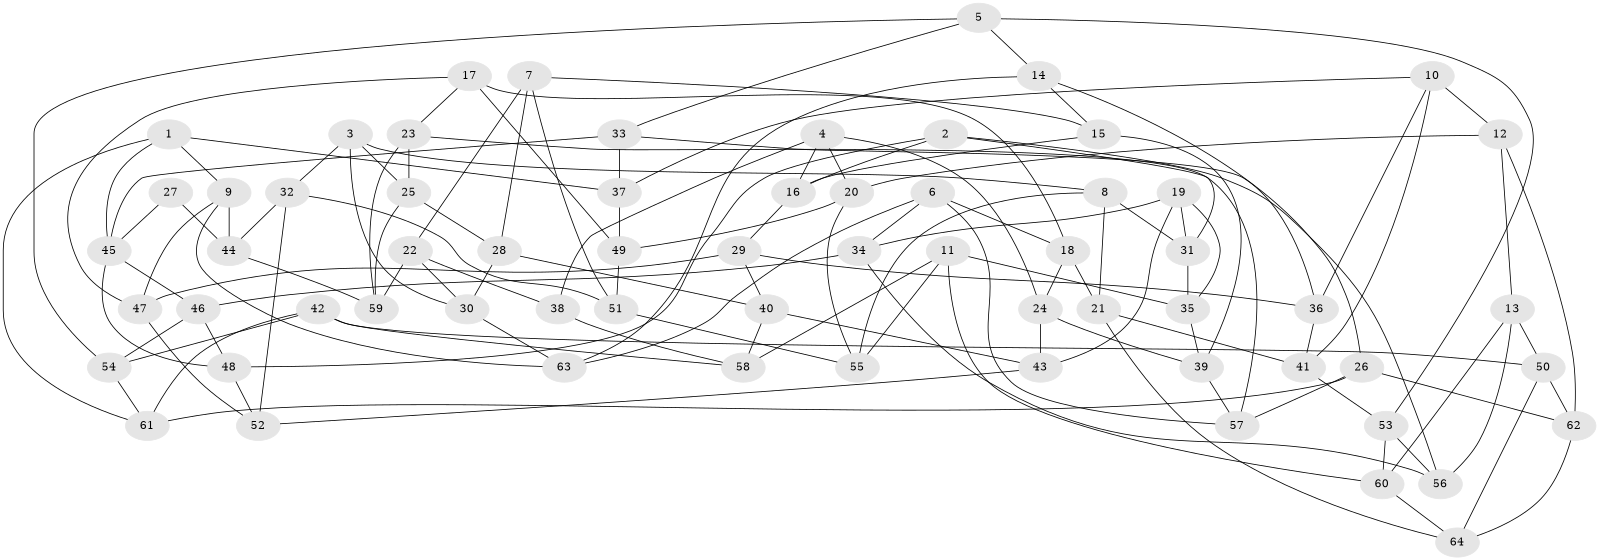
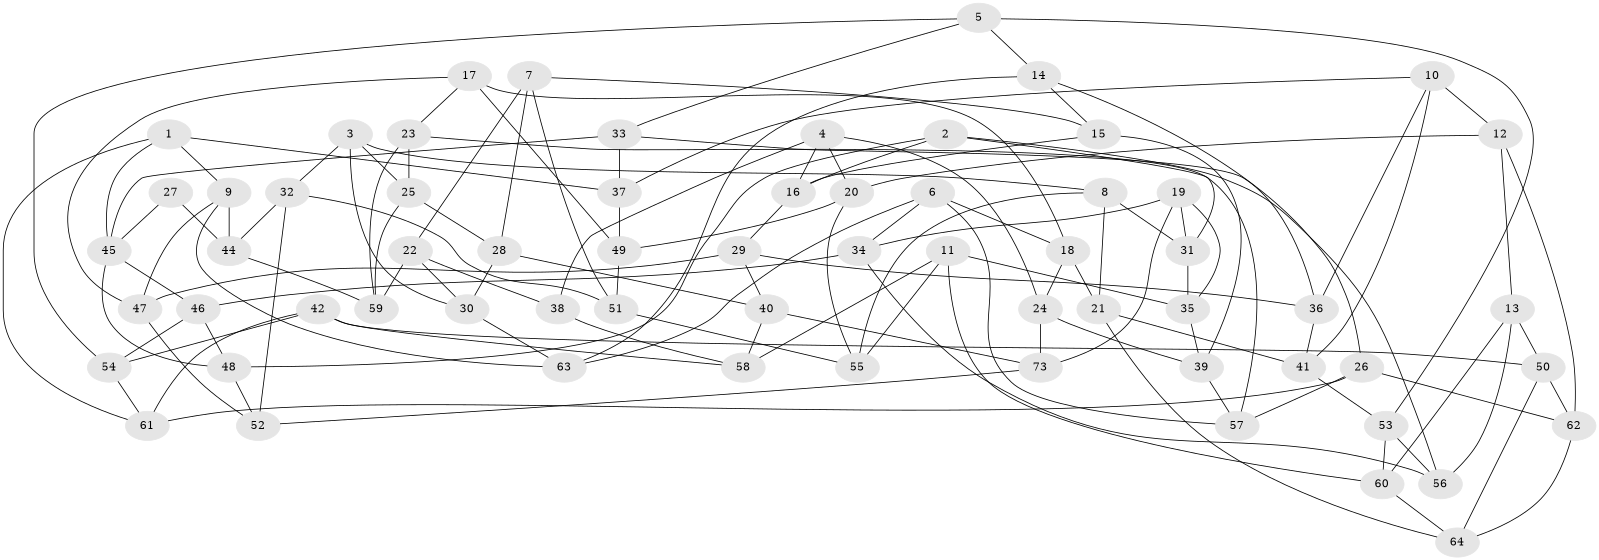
  graph {
    node [color=gray90 style=filled]
    1
    9
    37
    45
    61
    63
    44
    47
    49
    48
    46
    2
    16
    31
    56
    29
    35
    52
    3
    8
    25
    30
    32
    21
    55
    28
    59
    51
    4
    20
    24
    38
    39
-   43
+   43 [label=73]
    58
    5
    14
    33
    53
    54
    15
    26
    36
    60
    6
    18
    34
    57
    7
    22
    40
    41
    64
    10
    12
    13
    62
    11
    50
    17
    23
    19
    27
    42
    1 -- 9
    1 -- 37
    1 -- 45
    1 -- 61
    9 -- 63
    9 -- 44
    9 -- 47
    37 -- 49
    45 -- 48
    45 -- 46
    44 -- 59
    47 -- 52
    49 -- 51
    48 -- 52
    46 -- 48
    46 -- 54
    2 -- 48
    2 -- 16
    2 -- 31
    2 -- 56
    16 -- 29
    31 -- 35
    29 -- 47
    29 -- 36
    29 -- 40
    35 -- 39
    3 -- 8
    3 -- 25
    3 -- 30
    3 -- 32
    8 -- 31
    8 -- 21
    8 -- 55
    25 -- 28
    25 -- 59
    30 -- 63
    32 -- 44
    32 -- 52
    32 -- 51
    21 -- 41
    21 -- 64
    28 -- 30
    28 -- 40
    51 -- 55
    4 -- 16
    4 -- 20
    4 -- 24
    4 -- 38
    20 -- 49
    20 -- 55
    24 -- 39
    24 -- 43
    38 -- 58
    39 -- 57
    43 -- 52
    5 -- 14
    5 -- 33
    5 -- 53
    5 -- 54
    14 -- 63
    14 -- 15
    14 -- 26
    33 -- 37
    33 -- 45
    33 -- 36
    53 -- 56
    53 -- 60
    54 -- 61
    15 -- 16
    15 -- 39
    26 -- 61
    26 -- 57
    26 -- 62
    36 -- 41
    60 -- 64
    6 -- 63
    6 -- 18
    6 -- 34
    6 -- 57
    18 -- 21
    18 -- 24
    34 -- 46
    34 -- 56
    7 -- 28
    7 -- 51
    7 -- 15
    7 -- 22
    22 -- 30
    22 -- 59
    22 -- 38
    40 -- 43
    40 -- 58
    41 -- 53
    10 -- 37
    10 -- 36
    10 -- 41
    10 -- 12
    12 -- 20
    12 -- 13
    12 -- 62
    13 -- 56
    13 -- 60
    13 -- 50
    62 -- 64
    11 -- 35
    11 -- 55
    11 -- 58
    11 -- 60
    50 -- 64
    50 -- 62
    17 -- 47
    17 -- 49
    17 -- 18
    17 -- 23
    23 -- 25
    23 -- 59
    23 -- 57
    19 -- 31
    19 -- 35
    19 -- 43
    19 -- 34
    27 -- 45
    27 -- 44
    42 -- 61
    42 -- 58
    42 -- 54
    42 -- 50
  }
